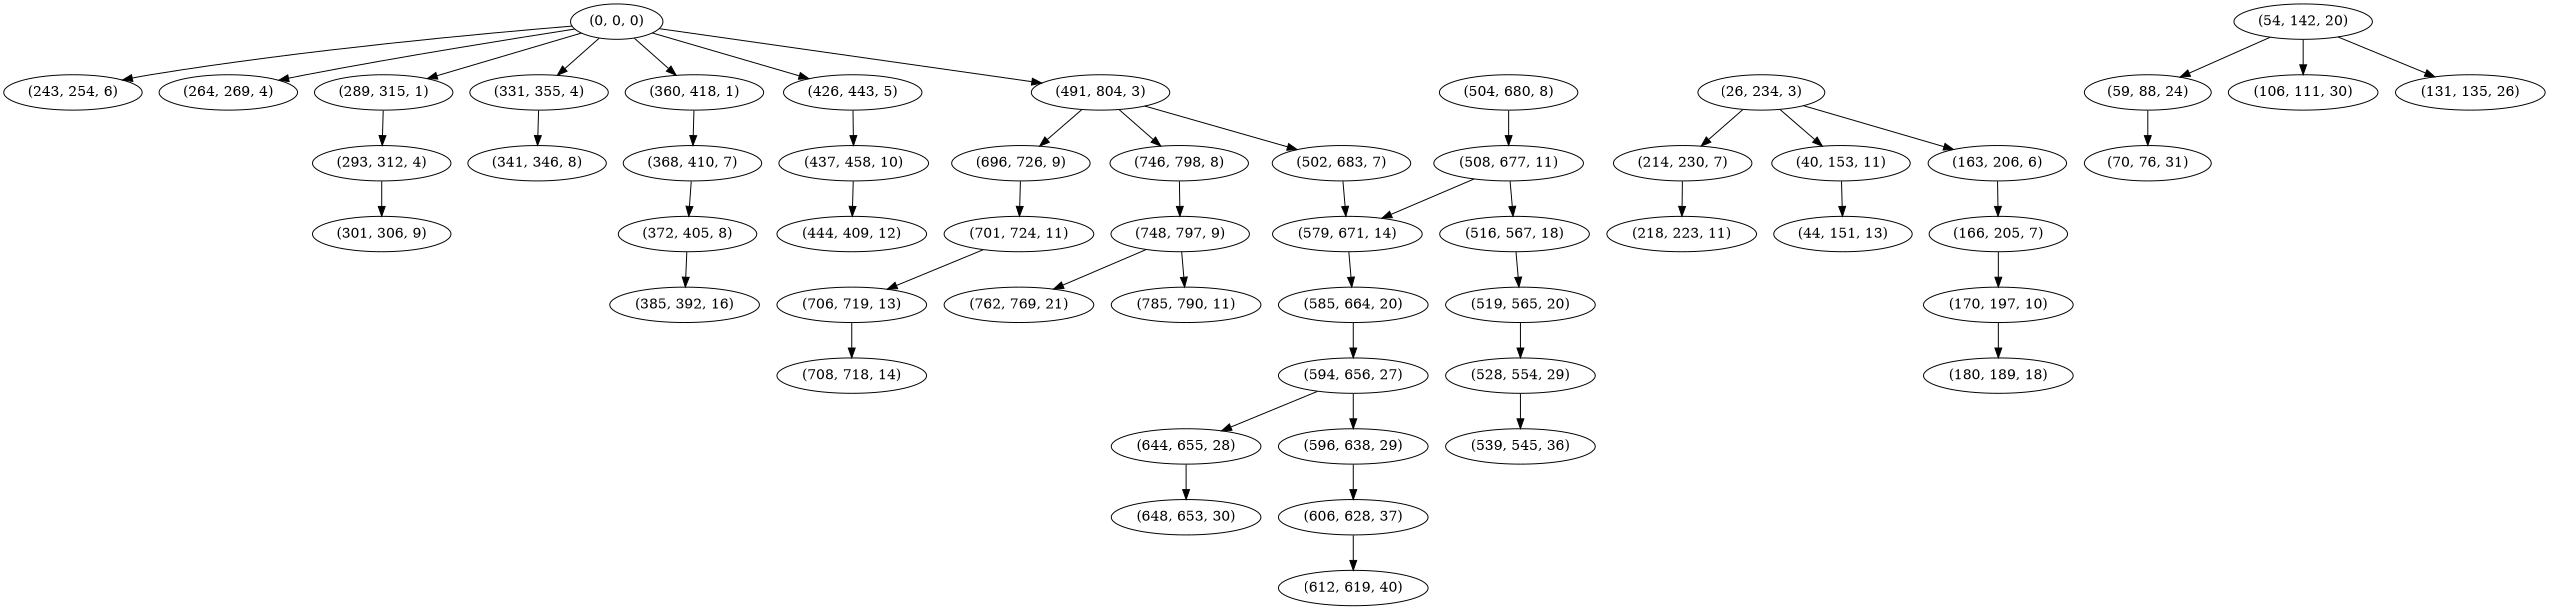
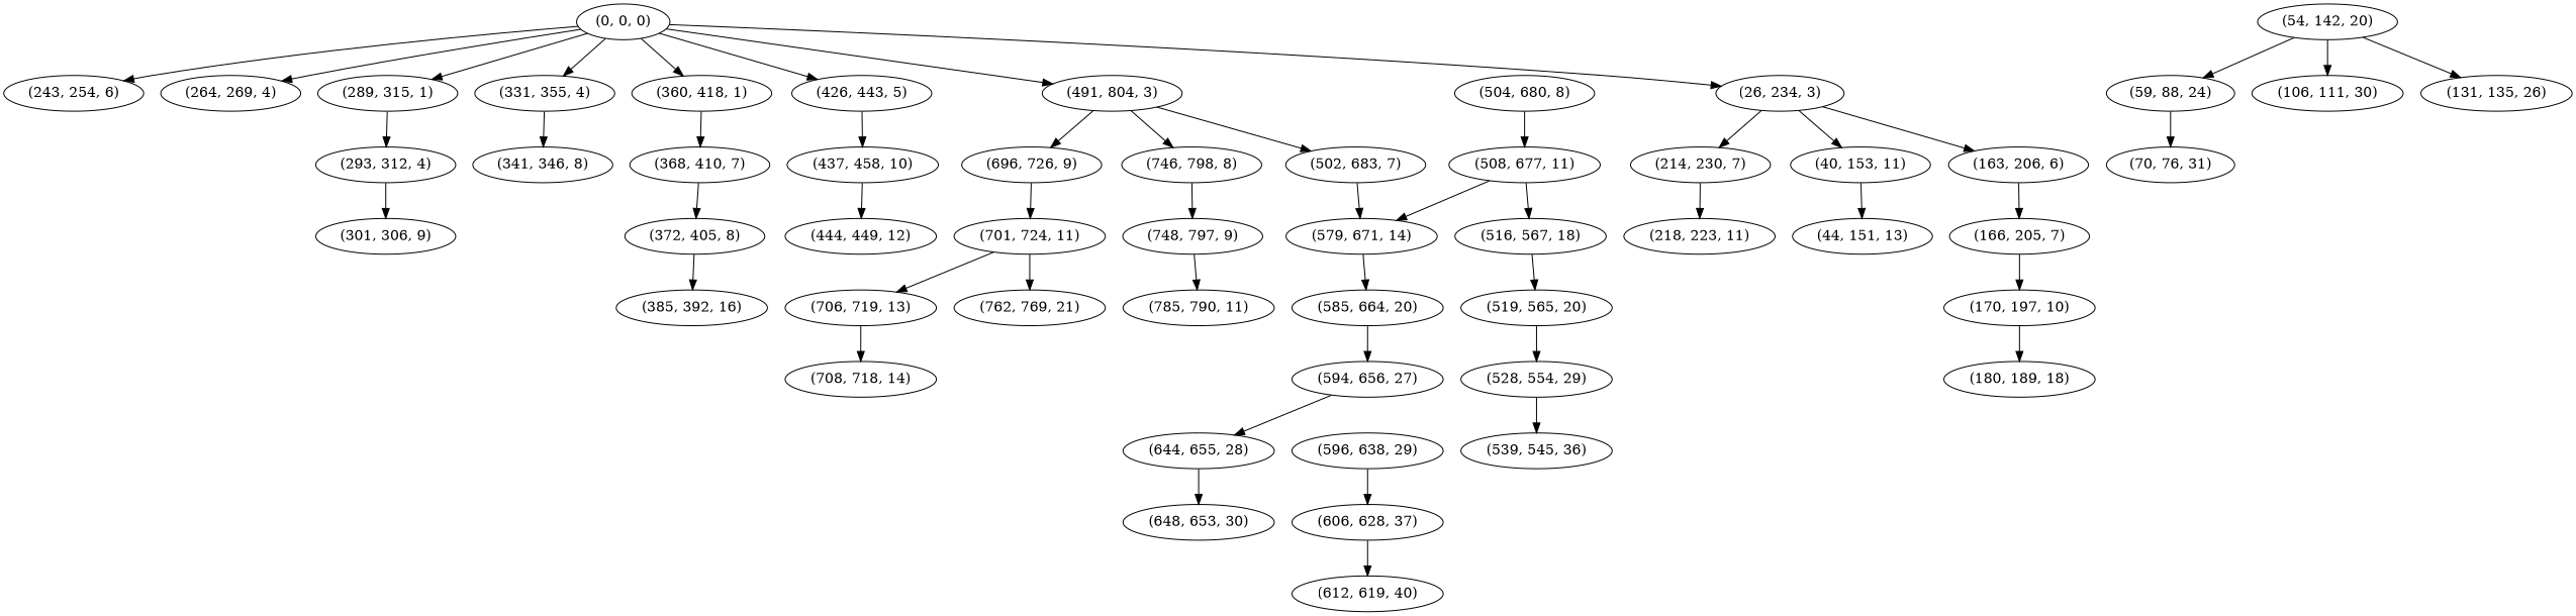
  digraph {
    "(0, 0, 0)"
    "(26, 234, 3)"
    "(243, 254, 6)"
    "(264, 269, 4)"
    "(289, 315, 1)"
    "(331, 355, 4)"
    "(360, 418, 1)"
    n8 [label="(426, 443, 5)"]
    "(491, 804, 3)"
    "(40, 153, 11)"
    "(163, 206, 6)"
    "(214, 230, 7)"
    "(293, 312, 4)"
    "(341, 346, 8)"
    "(368, 410, 7)"
    "(437, 458, 10)"
    "(502, 683, 7)"
    "(696, 726, 9)"
    "(746, 798, 8)"
    "(44, 151, 13)"
    "(166, 205, 7)"
    "(218, 223, 11)"
    "(54, 142, 20)"
    "(59, 88, 24)"
    "(106, 111, 30)"
    "(131, 135, 26)"
    "(70, 76, 31)"
    "(170, 197, 10)"
    "(180, 189, 18)"
    "(301, 306, 9)"
    "(372, 405, 8)"
    "(385, 392, 16)"
-   "(444, 449, 12)" [label="(444, 409, 12)"]
+   "(444, 449, 12)"
    "(579, 671, 14)"
    "(701, 724, 11)"
    "(748, 797, 9)"
    "(504, 680, 8)"
    "(508, 677, 11)"
    "(516, 567, 18)"
    "(519, 565, 20)"
    "(585, 664, 20)"
    "(528, 554, 29)"
    "(539, 545, 36)"
    "(594, 656, 27)"
    "(596, 638, 29)"
    "(644, 655, 28)"
    "(606, 628, 37)"
    "(648, 653, 30)"
    "(612, 619, 40)"
    "(706, 719, 13)"
    "(708, 718, 14)"
    "(762, 769, 21)"
    "(785, 790, 11)"
+   "(0, 0, 0)" -> "(26, 234, 3)"
    "(0, 0, 0)" -> "(243, 254, 6)"
    "(0, 0, 0)" -> "(264, 269, 4)"
    "(0, 0, 0)" -> "(289, 315, 1)"
    "(0, 0, 0)" -> "(331, 355, 4)"
    "(0, 0, 0)" -> "(360, 418, 1)"
    "(0, 0, 0)" -> n8
    "(0, 0, 0)" -> "(491, 804, 3)"
    "(26, 234, 3)" -> "(40, 153, 11)"
    "(26, 234, 3)" -> "(163, 206, 6)"
    "(26, 234, 3)" -> "(214, 230, 7)"
    "(289, 315, 1)" -> "(293, 312, 4)"
    "(331, 355, 4)" -> "(341, 346, 8)"
    "(360, 418, 1)" -> "(368, 410, 7)"
    n8 -> "(437, 458, 10)"
    "(491, 804, 3)" -> "(502, 683, 7)"
    "(491, 804, 3)" -> "(696, 726, 9)"
    "(491, 804, 3)" -> "(746, 798, 8)"
    "(40, 153, 11)" -> "(44, 151, 13)"
    "(163, 206, 6)" -> "(166, 205, 7)"
    "(214, 230, 7)" -> "(218, 223, 11)"
    "(293, 312, 4)" -> "(301, 306, 9)"
    "(368, 410, 7)" -> "(372, 405, 8)"
    "(437, 458, 10)" -> "(444, 449, 12)"
    "(502, 683, 7)" -> "(579, 671, 14)"
    "(696, 726, 9)" -> "(701, 724, 11)"
    "(746, 798, 8)" -> "(748, 797, 9)"
    "(166, 205, 7)" -> "(170, 197, 10)"
    "(54, 142, 20)" -> "(59, 88, 24)"
    "(54, 142, 20)" -> "(106, 111, 30)"
    "(54, 142, 20)" -> "(131, 135, 26)"
    "(59, 88, 24)" -> "(70, 76, 31)"
    "(170, 197, 10)" -> "(180, 189, 18)"
    "(372, 405, 8)" -> "(385, 392, 16)"
    "(579, 671, 14)" -> "(585, 664, 20)"
    "(701, 724, 11)" -> "(706, 719, 13)"
-   "(748, 797, 9)" -> "(762, 769, 21)"
+   "(701, 724, 11)" -> "(762, 769, 21)"
    "(748, 797, 9)" -> "(785, 790, 11)"
    "(504, 680, 8)" -> "(508, 677, 11)"
    "(508, 677, 11)" -> "(579, 671, 14)"
    "(508, 677, 11)" -> "(516, 567, 18)"
    "(516, 567, 18)" -> "(519, 565, 20)"
    "(519, 565, 20)" -> "(528, 554, 29)"
    "(585, 664, 20)" -> "(594, 656, 27)"
    "(528, 554, 29)" -> "(539, 545, 36)"
-   "(594, 656, 27)" -> "(596, 638, 29)"
    "(594, 656, 27)" -> "(644, 655, 28)"
    "(596, 638, 29)" -> "(606, 628, 37)"
    "(644, 655, 28)" -> "(648, 653, 30)"
    "(606, 628, 37)" -> "(612, 619, 40)"
    "(706, 719, 13)" -> "(708, 718, 14)"
  }
